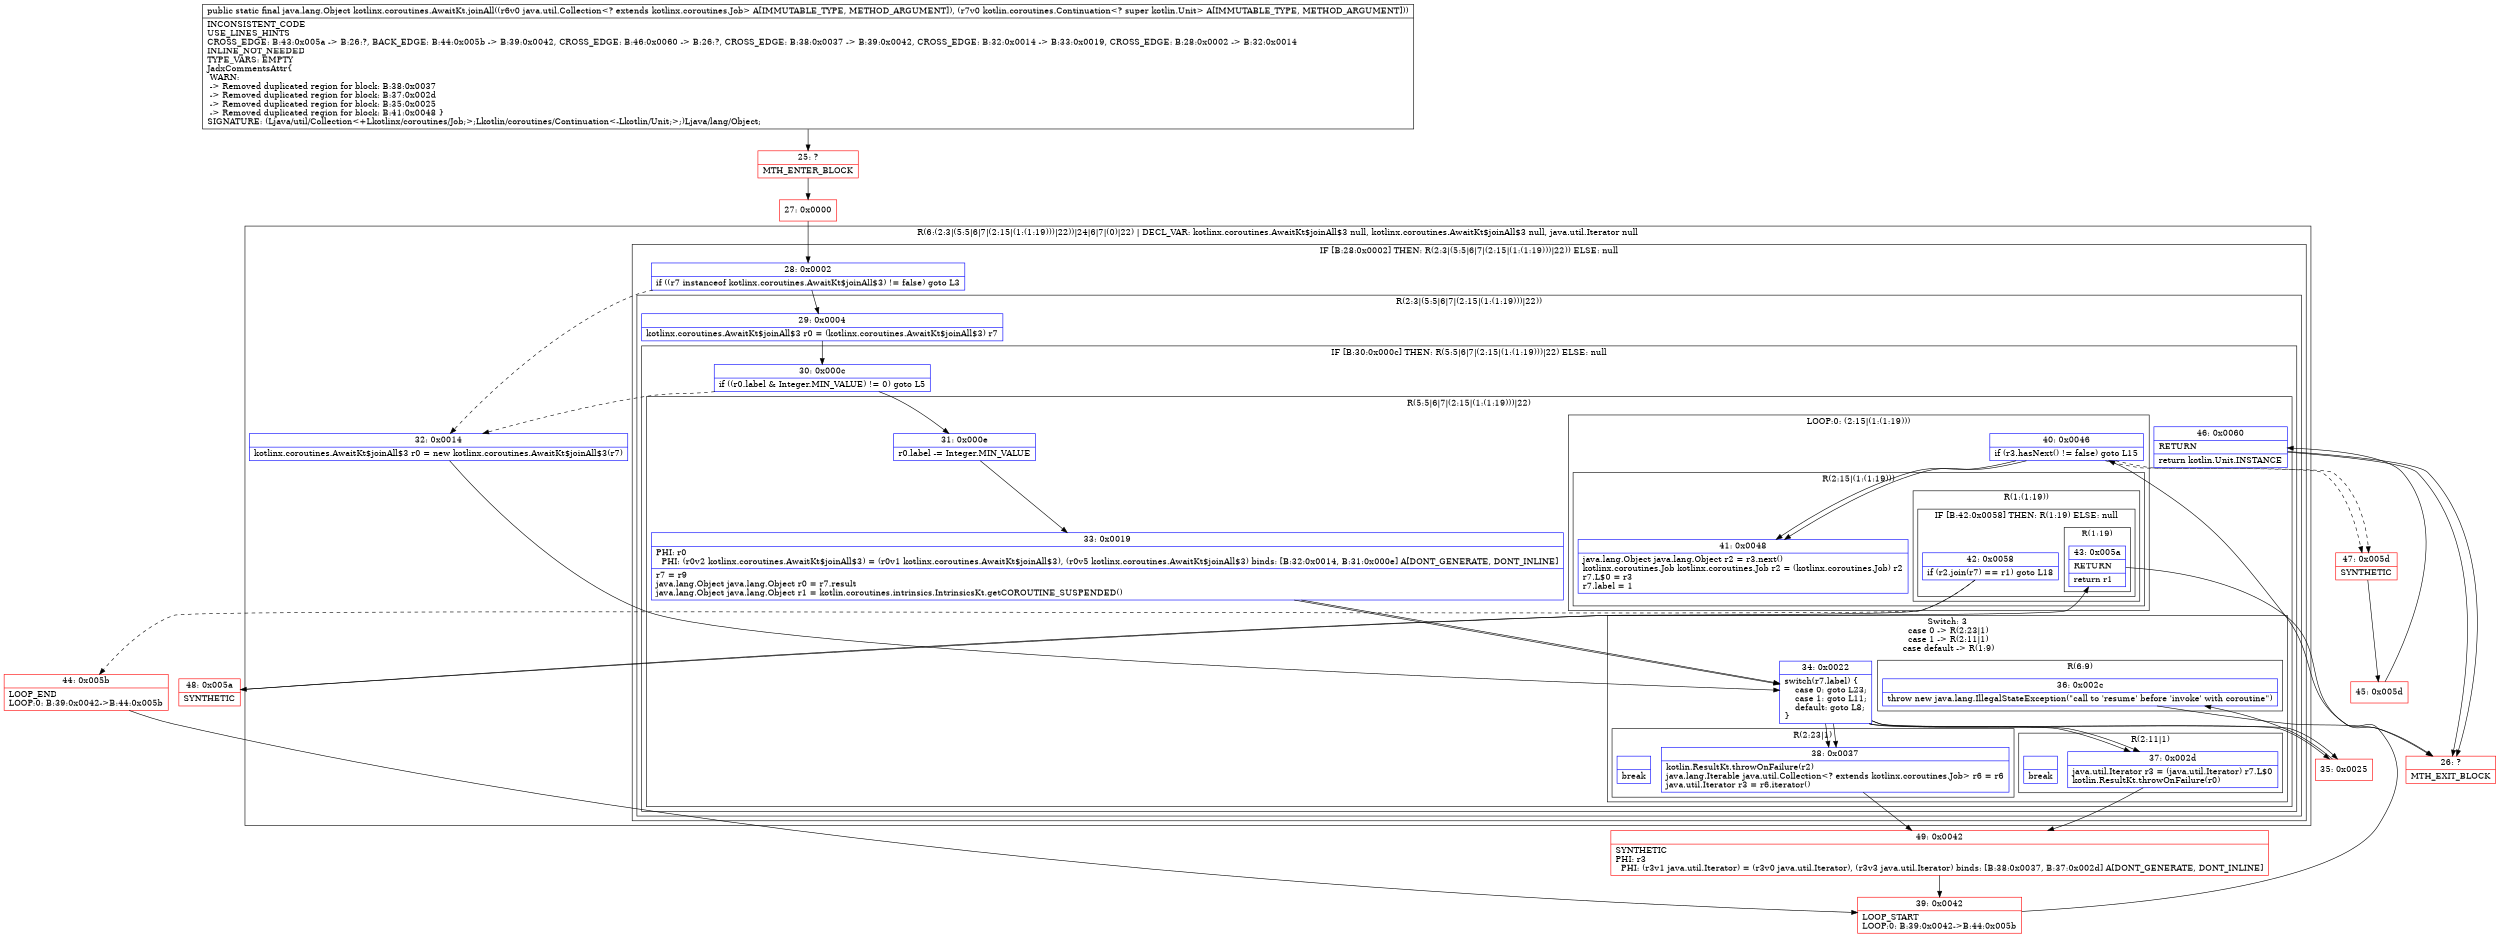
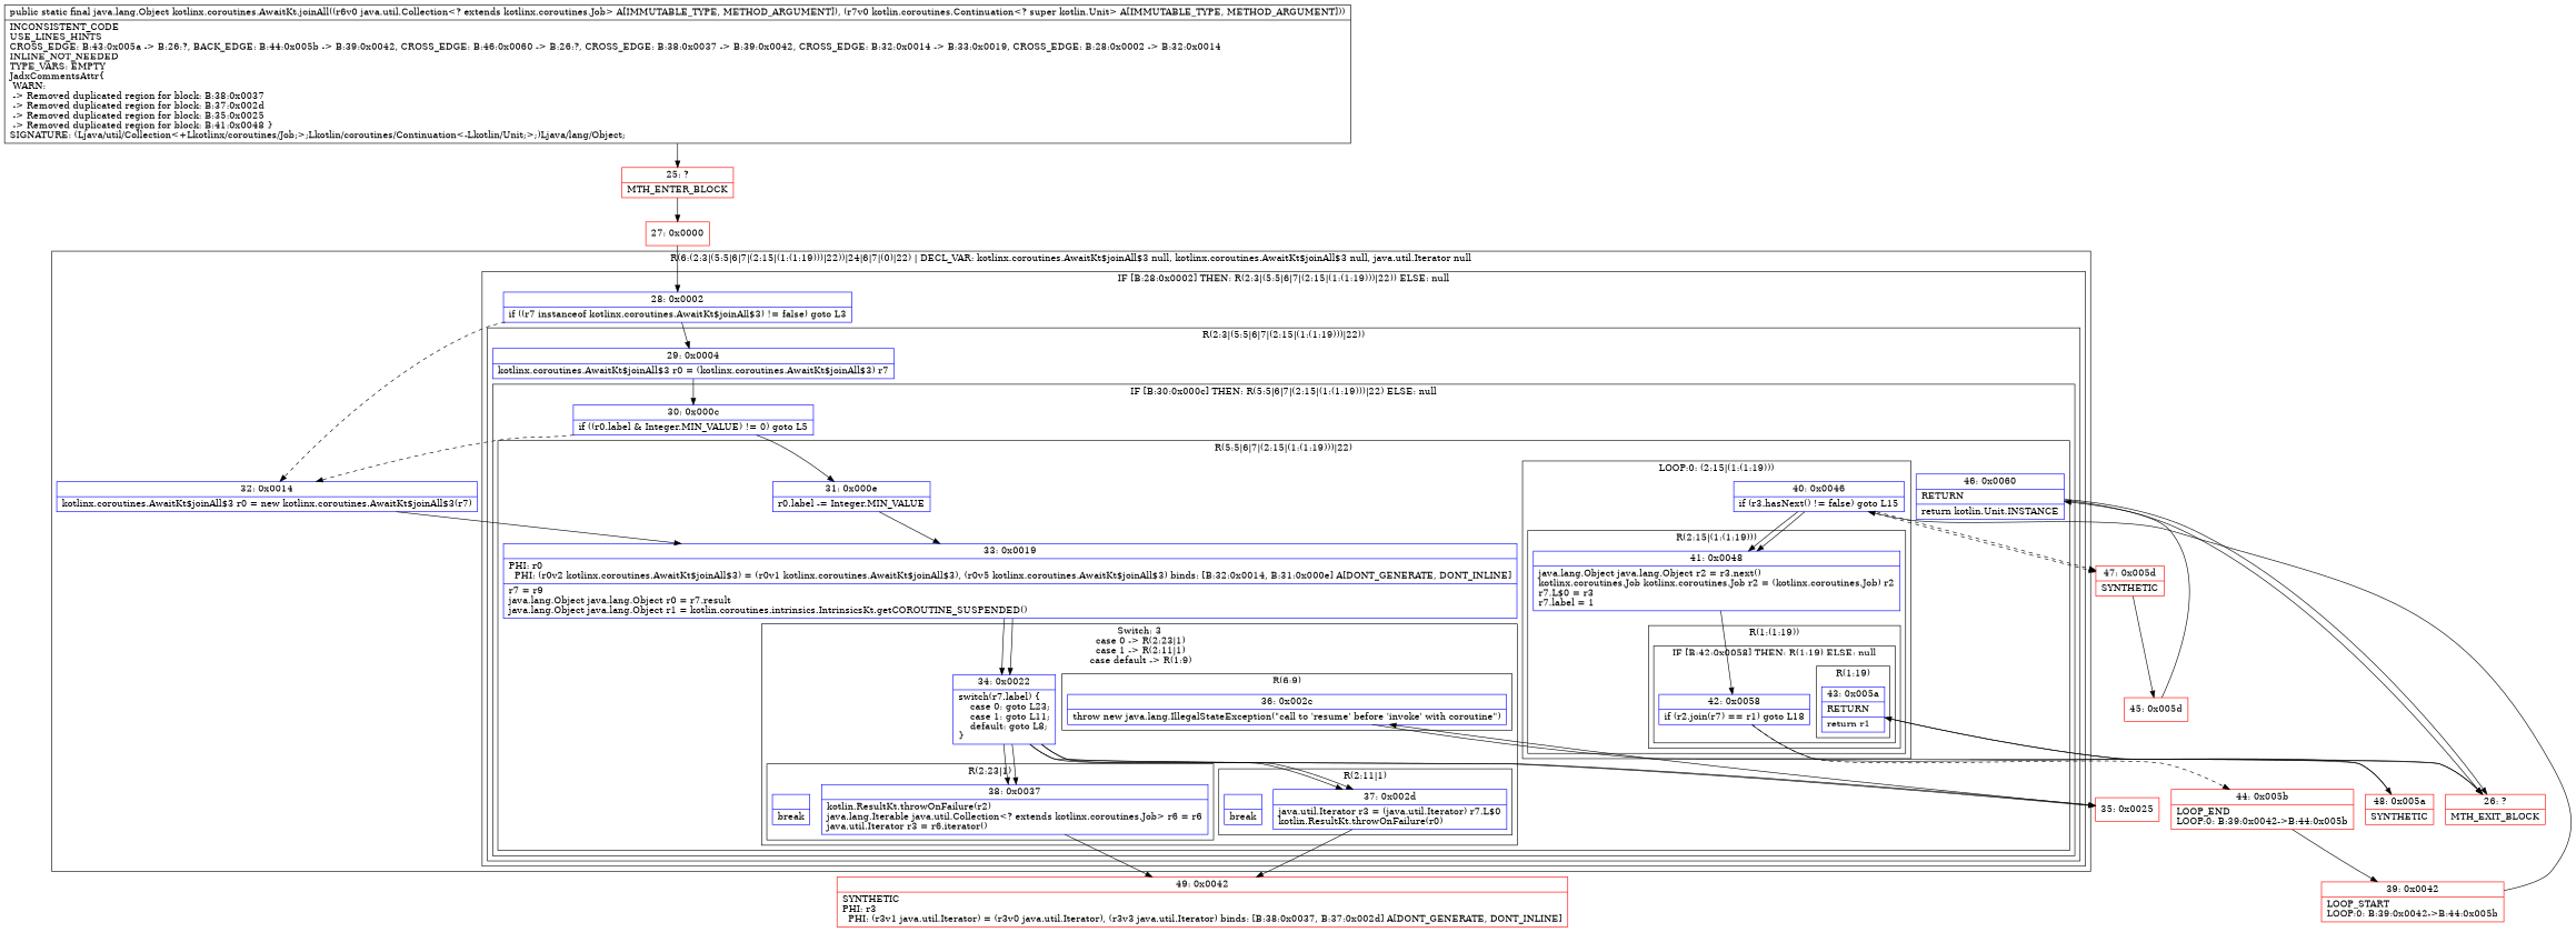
  digraph {
    node [color=blue shape=record]
    n1 [label="{38\:\ 0x0037|kotlin.ResultKt.throwOnFailure(r2)\ljava.lang.Iterable java.util.Collection\<? extends kotlinx.coroutines.Job\> r6 = r6\ljava.util.Iterator r3 = r6.iterator()\l}"]
    n2 [label="{|break\l}"]
    n3 [label="{37\:\ 0x002d|java.util.Iterator r3 = (java.util.Iterator) r7.L$0\lkotlin.ResultKt.throwOnFailure(r0)\l}"]
    n4 [label="{|break\l}"]
    n5 [label="{36\:\ 0x002c|throw new java.lang.IllegalStateException(\"call to 'resume' before 'invoke' with coroutine\")\l}"]
    n6 [label="{34\:\ 0x0022|switch(r7.label) \{\l    case 0: goto L23;\l    case 1: goto L11;\l    default: goto L8;\l\}\l}"]
    n7 [label="{43\:\ 0x005a|RETURN\l|return r1\l}"]
    n8 [label="{42\:\ 0x0058|if (r2.join(r7) == r1) goto L18\l}"]
    n9 [label="{41\:\ 0x0048|java.lang.Object java.lang.Object r2 = r3.next()\lkotlinx.coroutines.Job kotlinx.coroutines.Job r2 = (kotlinx.coroutines.Job) r2\lr7.L$0 = r3\lr7.label = 1\l}"]
    n10 [label="{40\:\ 0x0046|if (r3.hasNext() != false) goto L15\l}"]
    n11 [label="{31\:\ 0x000e|r0.label \-= Integer.MIN_VALUE\l}"]
    n12 [label="{33\:\ 0x0019|PHI: r0 \l  PHI: (r0v2 kotlinx.coroutines.AwaitKt$joinAll$3) = (r0v1 kotlinx.coroutines.AwaitKt$joinAll$3), (r0v5 kotlinx.coroutines.AwaitKt$joinAll$3) binds: [B:32:0x0014, B:31:0x000e] A[DONT_GENERATE, DONT_INLINE]\l|r7 = r9\ljava.lang.Object java.lang.Object r0 = r7.result\ljava.lang.Object java.lang.Object r1 = kotlin.coroutines.intrinsics.IntrinsicsKt.getCOROUTINE_SUSPENDED()\l}"]
    n13 [label="{46\:\ 0x0060|RETURN\l|return kotlin.Unit.INSTANCE\l}"]
    n14 [label="{30\:\ 0x000c|if ((r0.label & Integer.MIN_VALUE) != 0) goto L5\l}"]
    n15 [label="{29\:\ 0x0004|kotlinx.coroutines.AwaitKt$joinAll$3 r0 = (kotlinx.coroutines.AwaitKt$joinAll$3) r7\l}"]
    n16 [label="{28\:\ 0x0002|if ((r7 instanceof kotlinx.coroutines.AwaitKt$joinAll$3) != false) goto L3\l}"]
    n17 [label="{32\:\ 0x0014|kotlinx.coroutines.AwaitKt$joinAll$3 r0 = new kotlinx.coroutines.AwaitKt$joinAll$3(r7)\l}"]
    n18 [color=red label="{49\:\ 0x0042|SYNTHETIC\lPHI: r3 \l  PHI: (r3v1 java.util.Iterator) = (r3v0 java.util.Iterator), (r3v3 java.util.Iterator) binds: [B:38:0x0037, B:37:0x002d] A[DONT_GENERATE, DONT_INLINE]\l}"]
    n19 [color=red label="{26\:\ ?|MTH_EXIT_BLOCK\l}"]
    n20 [color=red label="{35\:\ 0x0025}"]
    n21 [color=red label="{44\:\ 0x005b|LOOP_END\lLOOP:0: B:39:0x0042\-\>B:44:0x005b\l}"]
    n22 [color=red label="{48\:\ 0x005a|SYNTHETIC\l}"]
    n23 [color=red label="{47\:\ 0x005d|SYNTHETIC\l}"]
    n24 [color=red label="{39\:\ 0x0042|LOOP_START\lLOOP:0: B:39:0x0042\-\>B:44:0x005b\l}"]
    n25 [color=red label="{45\:\ 0x005d}"]
    n26 [color=red label="{25\:\ ?|MTH_ENTER_BLOCK\l}"]
    n27 [color=red label="{27\:\ 0x0000}"]
    n28 [label="{public static final java.lang.Object kotlinx.coroutines.AwaitKt.joinAll((r6v0 java.util.Collection\<? extends kotlinx.coroutines.Job\> A[IMMUTABLE_TYPE, METHOD_ARGUMENT]), (r7v0 kotlin.coroutines.Continuation\<? super kotlin.Unit\> A[IMMUTABLE_TYPE, METHOD_ARGUMENT]))  | INCONSISTENT_CODE\lUSE_LINES_HINTS\lCROSS_EDGE: B:43:0x005a \-\> B:26:?, BACK_EDGE: B:44:0x005b \-\> B:39:0x0042, CROSS_EDGE: B:46:0x0060 \-\> B:26:?, CROSS_EDGE: B:38:0x0037 \-\> B:39:0x0042, CROSS_EDGE: B:32:0x0014 \-\> B:33:0x0019, CROSS_EDGE: B:28:0x0002 \-\> B:32:0x0014\lINLINE_NOT_NEEDED\lTYPE_VARS: EMPTY\lJadxCommentsAttr\{\l WARN: \l \-\> Removed duplicated region for block: B:38:0x0037 \l \-\> Removed duplicated region for block: B:37:0x002d \l \-\> Removed duplicated region for block: B:35:0x0025 \l \-\> Removed duplicated region for block: B:41:0x0048 \}\lSIGNATURE: (Ljava\/util\/Collection\<+Lkotlinx\/coroutines\/Job;\>;Lkotlin\/coroutines\/Continuation\<\-Lkotlin\/Unit;\>;)Ljava\/lang\/Object;\l}" color=""]
    subgraph cluster_1 {
      label="R(6:(2:3|(5:5|6|7|(2:15|(1:(1:19)))|22))|24|6|7|(0)|22) | DECL_VAR: kotlinx.coroutines.AwaitKt$joinAll$3 null, kotlinx.coroutines.AwaitKt$joinAll$3 null, java.util.Iterator null\l"
      n17
      subgraph cluster_2 {
        label="IF [B:28:0x0002] THEN: R(2:3|(5:5|6|7|(2:15|(1:(1:19)))|22)) ELSE: null"
        n16
        subgraph cluster_3 {
          label="R(2:3|(5:5|6|7|(2:15|(1:(1:19)))|22))"
          n15
          subgraph cluster_4 {
            label="IF [B:30:0x000c] THEN: R(5:5|6|7|(2:15|(1:(1:19)))|22) ELSE: null"
            n14
            subgraph cluster_5 {
              label="R(5:5|6|7|(2:15|(1:(1:19)))|22)"
              n11
              n12
              n13
              subgraph cluster_6 {
                label="Switch: 3\n case 0 -> R(2:23|1)\n case 1 -> R(2:11|1)\n case default -> R(1:9)"
                n6
                subgraph cluster_7 {
                  label="R(2:23|1)"
                  n1
                  n2
                }
                subgraph cluster_8 {
                  label="R(2:11|1)"
                  n3
                  n4
                }
                subgraph cluster_9 {
                  label="R(6:9)"
                  n5
                }
              }
              subgraph cluster_10 {
                label="LOOP:0: (2:15|(1:(1:19)))"
                n10
                subgraph cluster_11 {
                  label="R(2:15|(1:(1:19)))"
                  n9
                  subgraph cluster_12 {
                    label="R(1:(1:19))"
                    subgraph cluster_13 {
                      label="IF [B:42:0x0058] THEN: R(1:19) ELSE: null"
                      n8
                      subgraph cluster_14 {
                        label="R(1:19)"
                        n7
                      }
                    }
                  }
                }
              }
            }
          }
        }
      }
      subgraph cluster_15 {
        label="Switch: 0"
      }
      subgraph cluster_16 {
        label="LOOP:0: (0)"
        subgraph cluster_17 {
          label="R(0)"
        }
      }
    }
    n1 -> n18
    n3 -> n18
    n5 -> n19
    n6 -> n1
    n6 -> n1
    n6 -> n3
    n6 -> n3
    n6 -> n20
    n6 -> n20
    n7 -> n19
    n8 -> n21 [style=dashed]
    n8 -> n22
+   n9 -> n8
    n10 -> n9
    n10 -> n9
    n10 -> n23 [style=dashed]
    n10 -> n23 [style=dashed]
    n11 -> n12
    n12 -> n6
    n12 -> n6
    n13 -> n19
    n13 -> n19
    n14 -> n11
    n14 -> n17 [style=dashed]
    n15 -> n14
    n16 -> n15
    n16 -> n17 [style=dashed]
-   n17 -> n6
-   n18 -> n24
+   n17 -> n12
    n20 -> n5
    n21 -> n24
    n22 -> n7
    n23 -> n25
    n24 -> n10
    n25 -> n13
    n26 -> n27
    n27 -> n16
    n28 -> n26
  }
